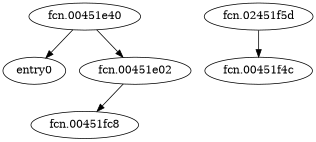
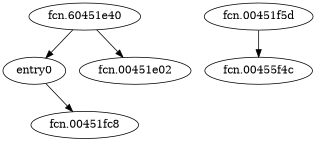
  digraph {
    n1 [label=entry0]
    n2 [label="fcn.00451fc8"]
-   n3 [label="fcn.00451e40"]
+   n3 [label="fcn.60451e40"]
    n4 [label="fcn.00451e02"]
-   n5 [label="fcn.02451f5d"]
-   n6 [label="fcn.00451f4c"]
-   n4 -> n2
+   n5 [label="fcn.00451f5d"]
+   n6 [label="fcn.00455f4c"]
+   n1 -> n2
    n3 -> n1
    n3 -> n4
    n5 -> n6
  }
